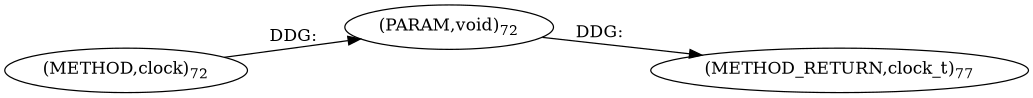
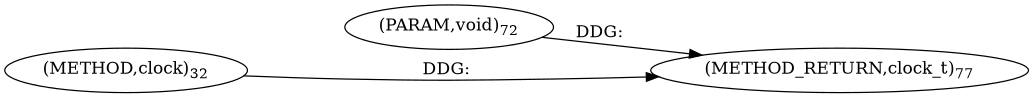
  digraph {
    rankdir=LR
-   n1 [label=<(METHOD,clock)<SUB>72</SUB>>]
+   n1 [label=<(METHOD,clock)<SUB>32</SUB>>]
    n2 [label=<(PARAM,void)<SUB>72</SUB>>]
    n3 [label=<(METHOD_RETURN,clock_t)<SUB>77</SUB>>]
-   n1 -> n2 [label="DDG: "]
+   n1 -> n3 [label="DDG: "]
    n2 -> n3 [label="DDG: "]
  }
